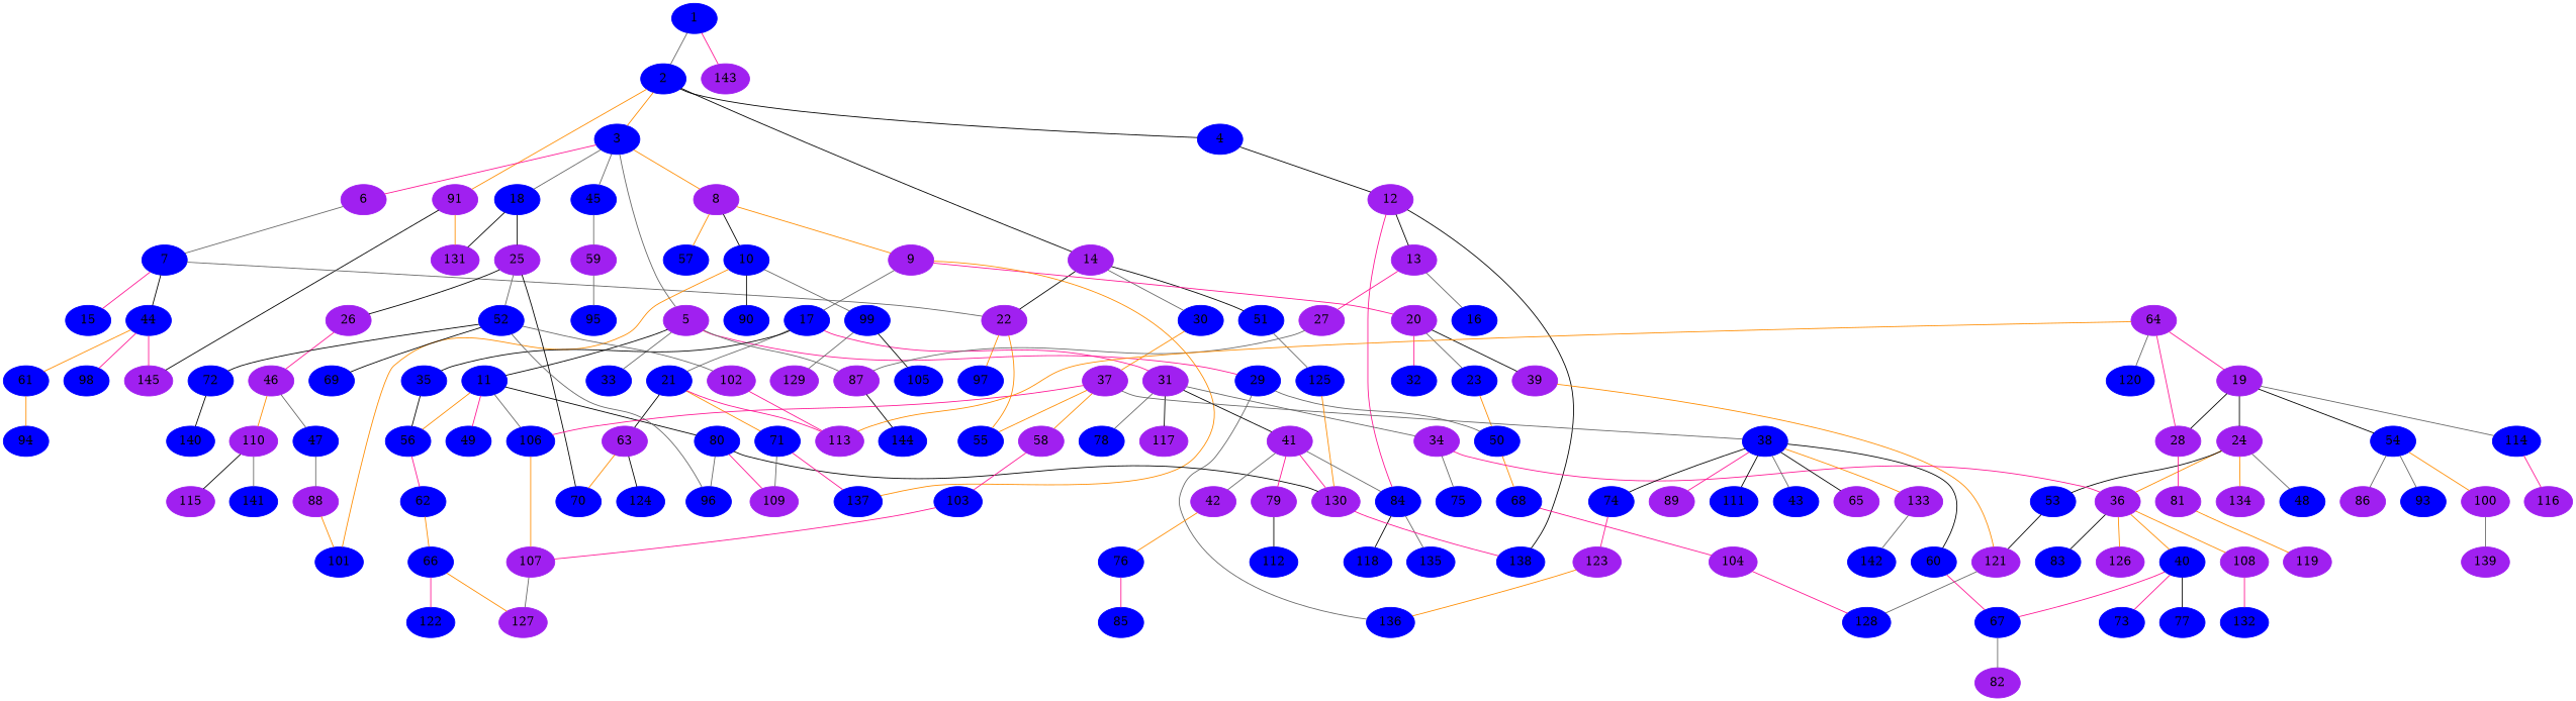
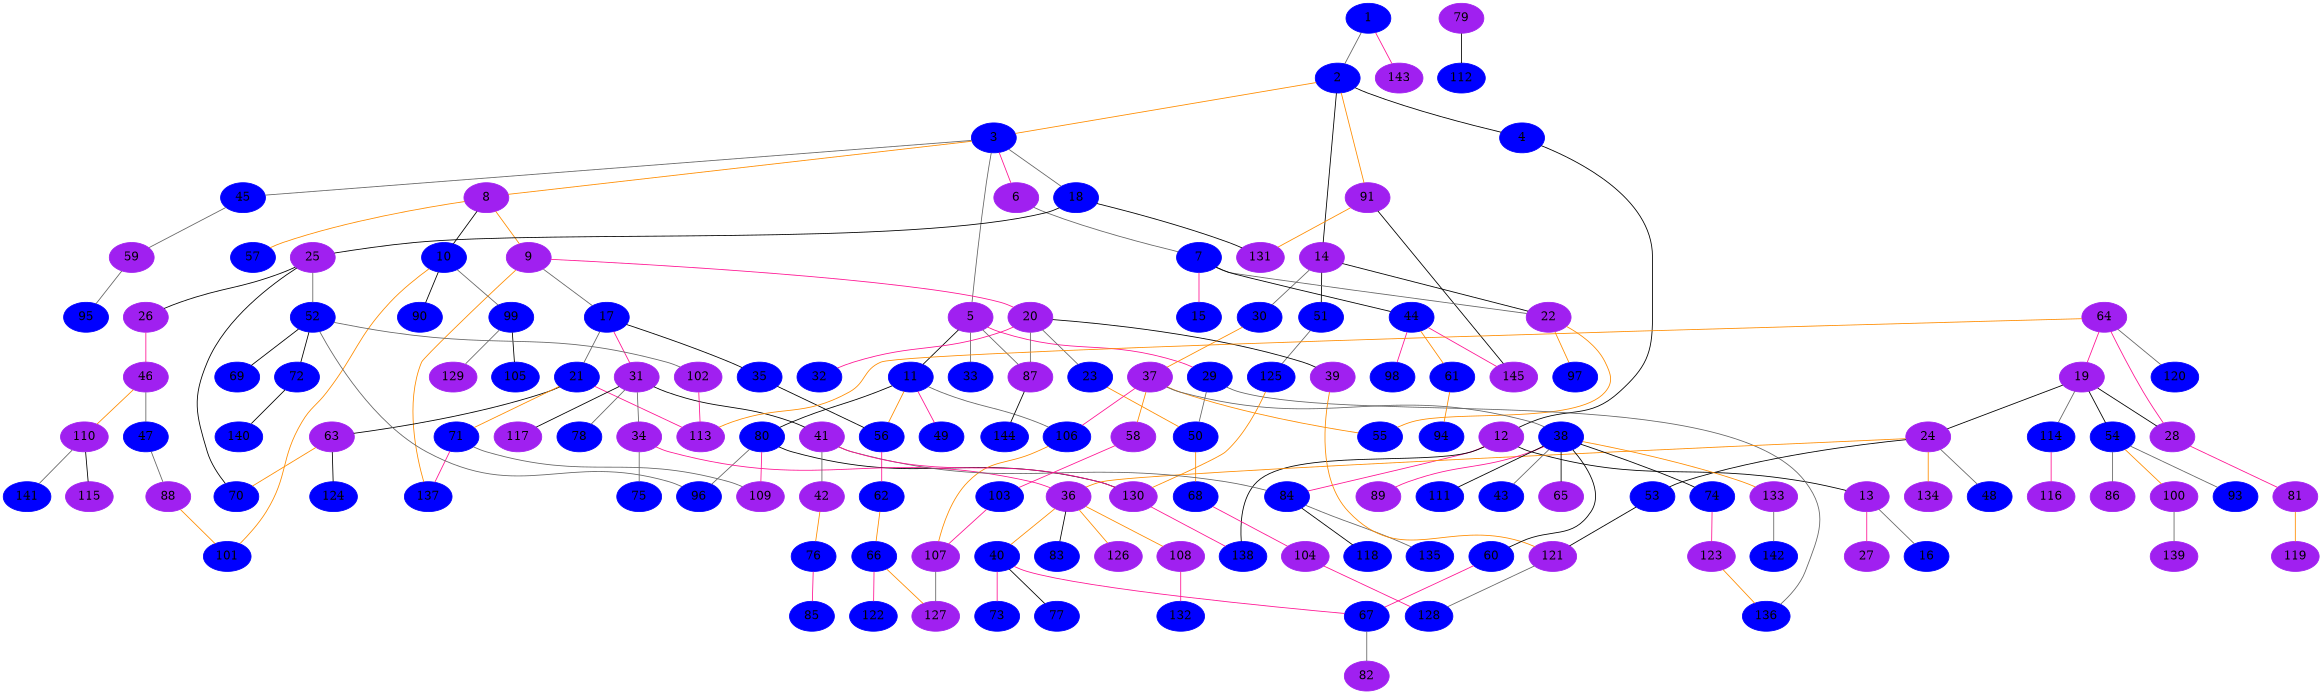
  graph {
    node [color=blue style=filled]
    edge [color=gray40]
    1
    2
    143 [color=purple]
    3
    4
    14 [color=purple]
    91 [color=purple]
    5 [color=purple]
    6 [color=purple]
    8 [color=purple]
    18
    45
    12 [color=purple]
    22 [color=purple]
    30
    51
    131 [color=purple]
    145 [color=purple]
    11
    29
    33
    87 [color=purple]
    7
    9 [color=purple]
    10
    57
    25 [color=purple]
    59 [color=purple]
    13 [color=purple]
    84
    138
    49
    56
    80
    106
    50
    136
    144
    15
    44
    19 [color=purple]
    24 [color=purple]
    28 [color=purple]
    54
    114
    55
    97
    61
    98
    17
    20 [color=purple]
    137
    90
    99
    101
    21
    31 [color=purple]
    35
    23
    32
    39 [color=purple]
    105
    129 [color=purple]
    62
    130 [color=purple]
    96
    109 [color=purple]
    107 [color=purple]
    16
    27 [color=purple]
    118
    135
    37 [color=purple]
    125
    63 [color=purple]
    71
    113 [color=purple]
    34 [color=purple]
    41 [color=purple]
    78
    117 [color=purple]
    26 [color=purple]
    52
    70
    36 [color=purple]
    48
    53
    134 [color=purple]
    64 [color=purple]
    81 [color=purple]
    86 [color=purple]
    93
    100 [color=purple]
    116 [color=purple]
    121 [color=purple]
    124
    68
    40
    83
    108 [color=purple]
    126 [color=purple]
    46 [color=purple]
    69
    72
    102 [color=purple]
    47
    110 [color=purple]
    120
    119 [color=purple]
    38
    58 [color=purple]
    75
    42 [color=purple]
    79 [color=purple]
    67
    73
    77
    132
    43
    60
    65 [color=purple]
    74
    89 [color=purple]
    111
    133 [color=purple]
    103
    123 [color=purple]
    142
    128
    82 [color=purple]
    76
    112
    85
    94
    95
    88 [color=purple]
    115 [color=purple]
    141
    104 [color=purple]
    140
    139 [color=purple]
    66
    122
    127 [color=purple]
    1 -- 2
    1 -- 143 [color=deeppink]
    2 -- 3 [color=darkorange]
    2 -- 4 [color=black]
    2 -- 14 [color=black]
    2 -- 91 [color=darkorange]
    3 -- 5
    3 -- 6 [color=deeppink]
    3 -- 8 [color=darkorange]
    3 -- 18
    3 -- 45
    4 -- 12 [color=black]
    14 -- 22 [color=black]
    14 -- 30
    14 -- 51 [color=black]
    91 -- 131 [color=darkorange]
    91 -- 145 [color=black]
    5 -- 11 [color=black]
    5 -- 29 [color=deeppink]
    5 -- 33
    5 -- 87
    6 -- 7
    8 -- 9 [color=darkorange]
    8 -- 10 [color=black]
    8 -- 57 [color=darkorange]
    18 -- 131 [color=black]
    18 -- 25 [color=black]
    45 -- 59
    12 -- 13 [color=black]
    12 -- 84 [color=deeppink]
    12 -- 138 [color=black]
    22 -- 55 [color=darkorange]
    22 -- 97 [color=darkorange]
    30 -- 37 [color=darkorange]
    51 -- 125
    11 -- 49 [color=deeppink]
    11 -- 56 [color=darkorange]
    11 -- 80 [color=black]
    11 -- 106
    29 -- 50
    29 -- 136
    87 -- 144 [color=black]
    7 -- 22
    7 -- 15 [color=deeppink]
    7 -- 44 [color=black]
    9 -- 17
    9 -- 20 [color=deeppink]
    9 -- 137 [color=darkorange]
    10 -- 90 [color=black]
    10 -- 99
    10 -- 101 [color=darkorange]
    25 -- 26 [color=black]
    25 -- 52
    25 -- 70 [color=black]
    59 -- 95
    13 -- 16
    13 -- 27 [color=deeppink]
    84 -- 118 [color=black]
    84 -- 135
    56 -- 62 [color=deeppink]
    80 -- 130 [color=black]
    80 -- 96
    80 -- 109 [color=deeppink]
    106 -- 107 [color=darkorange]
    50 -- 68 [color=darkorange]
    44 -- 145 [color=deeppink]
    44 -- 61 [color=darkorange]
    44 -- 98 [color=deeppink]
    19 -- 24 [color=black]
    19 -- 28 [color=black]
    19 -- 54 [color=black]
    19 -- 114
    24 -- 36 [color=darkorange]
    24 -- 48
    24 -- 53 [color=black]
    24 -- 134 [color=darkorange]
    28 -- 64 [color=deeppink]
    28 -- 81 [color=deeppink]
    54 -- 86
    54 -- 93
    54 -- 100 [color=darkorange]
    114 -- 116 [color=deeppink]
    61 -- 94 [color=darkorange]
    17 -- 21
    17 -- 31 [color=deeppink]
    17 -- 35 [color=black]
    20 -- 23
    20 -- 32 [color=deeppink]
    20 -- 39 [color=black]
    99 -- 105 [color=black]
    99 -- 129
    21 -- 63 [color=black]
    21 -- 71 [color=darkorange]
    21 -- 113 [color=deeppink]
    31 -- 34
    31 -- 41 [color=black]
    31 -- 78
    31 -- 117 [color=black]
    35 -- 56 [color=black]
    23 -- 50 [color=darkorange]
    39 -- 121 [color=darkorange]
    62 -- 66 [color=darkorange]
    130 -- 138 [color=deeppink]
    107 -- 127
-   27 -- 87
+   20 -- 87
    37 -- 106 [color=deeppink]
    37 -- 55 [color=darkorange]
    37 -- 38
    37 -- 58 [color=darkorange]
    125 -- 130 [color=darkorange]
    63 -- 70 [color=darkorange]
    63 -- 124 [color=black]
    71 -- 137 [color=deeppink]
    71 -- 109
    34 -- 36 [color=deeppink]
    34 -- 75
    41 -- 84
    41 -- 130 [color=deeppink]
    41 -- 42
-   41 -- 79 [color=deeppink]
    26 -- 46 [color=deeppink]
    52 -- 96
    52 -- 69 [color=black]
    52 -- 72 [color=black]
    52 -- 102
    36 -- 40 [color=darkorange]
    36 -- 83 [color=black]
    36 -- 108 [color=darkorange]
    36 -- 126 [color=darkorange]
    53 -- 121 [color=black]
    64 -- 19 [color=deeppink]
    64 -- 113 [color=darkorange]
    64 -- 120
    81 -- 119 [color=darkorange]
    100 -- 139
    121 -- 128
    68 -- 104 [color=deeppink]
    40 -- 67 [color=deeppink]
    40 -- 73 [color=deeppink]
    40 -- 77 [color=black]
    108 -- 132 [color=deeppink]
    46 -- 47
    46 -- 110 [color=darkorange]
    72 -- 140 [color=black]
    102 -- 113 [color=deeppink]
    47 -- 88
    110 -- 115 [color=black]
    110 -- 141
    38 -- 43
    38 -- 60 [color=black]
    38 -- 65 [color=black]
    38 -- 74 [color=black]
    38 -- 89 [color=deeppink]
    38 -- 111 [color=black]
    38 -- 133 [color=darkorange]
    58 -- 103 [color=deeppink]
    42 -- 76 [color=darkorange]
    79 -- 112 [color=black]
    67 -- 82
    60 -- 67 [color=deeppink]
    74 -- 123 [color=deeppink]
    133 -- 142
    103 -- 107 [color=deeppink]
    123 -- 136 [color=darkorange]
    76 -- 85 [color=deeppink]
    88 -- 101 [color=darkorange]
    104 -- 128 [color=deeppink]
    66 -- 122 [color=deeppink]
    66 -- 127 [color=darkorange]
  }
